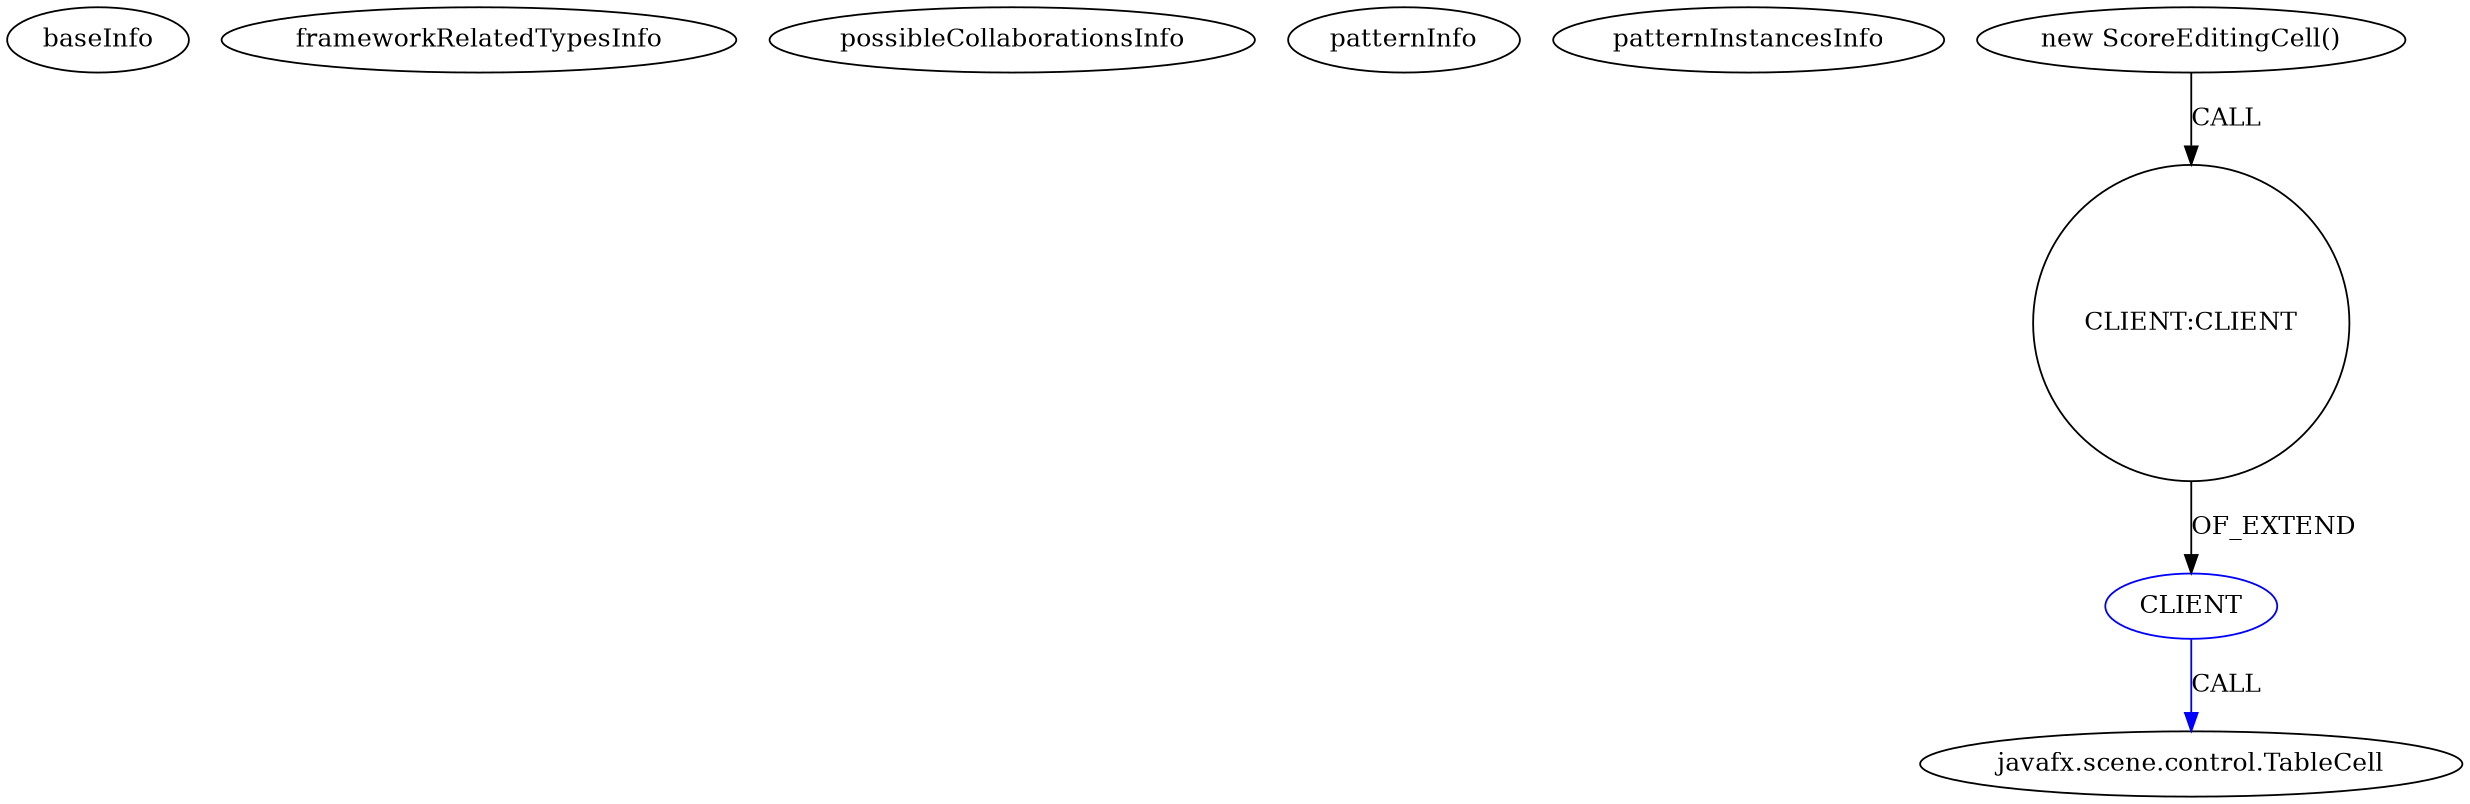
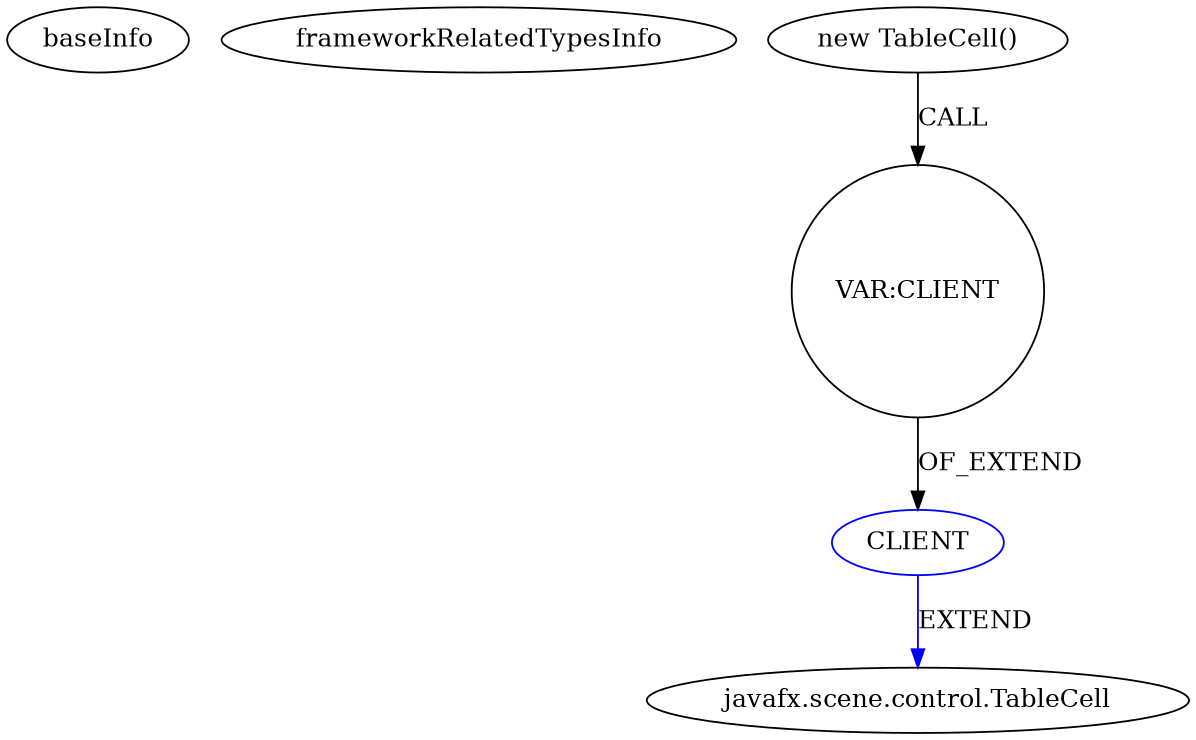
  digraph {
    baseInfo [category=pattern graphId=4471 isAnonymous=false possibleRelation=false]
    frameworkRelatedTypesInfo
-   possibleCollaborationsInfo
-   patternInfo [frequency=2.0 patternRootClient=null]
-   patternInstancesInfo [0="JeremieAstray-studentScoreAnalysis~/JeremieAstray-studentScoreAnalysis/studentScoreAnalysis-master/src/com/jeremie/scoreAnalysis/controller/MainController.java~MainController~614" 1="JeremieAstray-studentScoreAnalysis~/JeremieAstray-studentScoreAnalysis/studentScoreAnalysis-master/src/com/jeremie/scoreAnalysis/controller/MainController.java~void tableViewinitialize()~616"]
-   n6 [isFrameworkType=false label="new ScoreEditingCell()" vertexType=CONSTRUCTOR_CALL]
-   n7 [isFrameworkType=false label="CLIENT:CLIENT" shape=circle vertexType=VARIABLE_EXPRESION]
+   n6 [isFrameworkType=false label="new TableCell()" vertexType=CONSTRUCTOR_CALL]
+   n7 [isFrameworkType=false label="VAR:CLIENT" shape=circle vertexType=VARIABLE_EXPRESION]
    n8 [color=blue isFrameworkType=false label=CLIENT vertexType=REFERENCE_CLIENT_CLASS_DECLARATION]
    n9 [isFrameworkType=false label="javafx.scene.control.TableCell" vertexType=FRAMEWORK_CLASS_TYPE]
    n6 -> n7 [label=CALL]
    n7 -> n8 [label=OF_EXTEND]
-   n8 -> n9 [color=blue label=CALL]
+   n8 -> n9 [color=blue label=EXTEND]
  }
